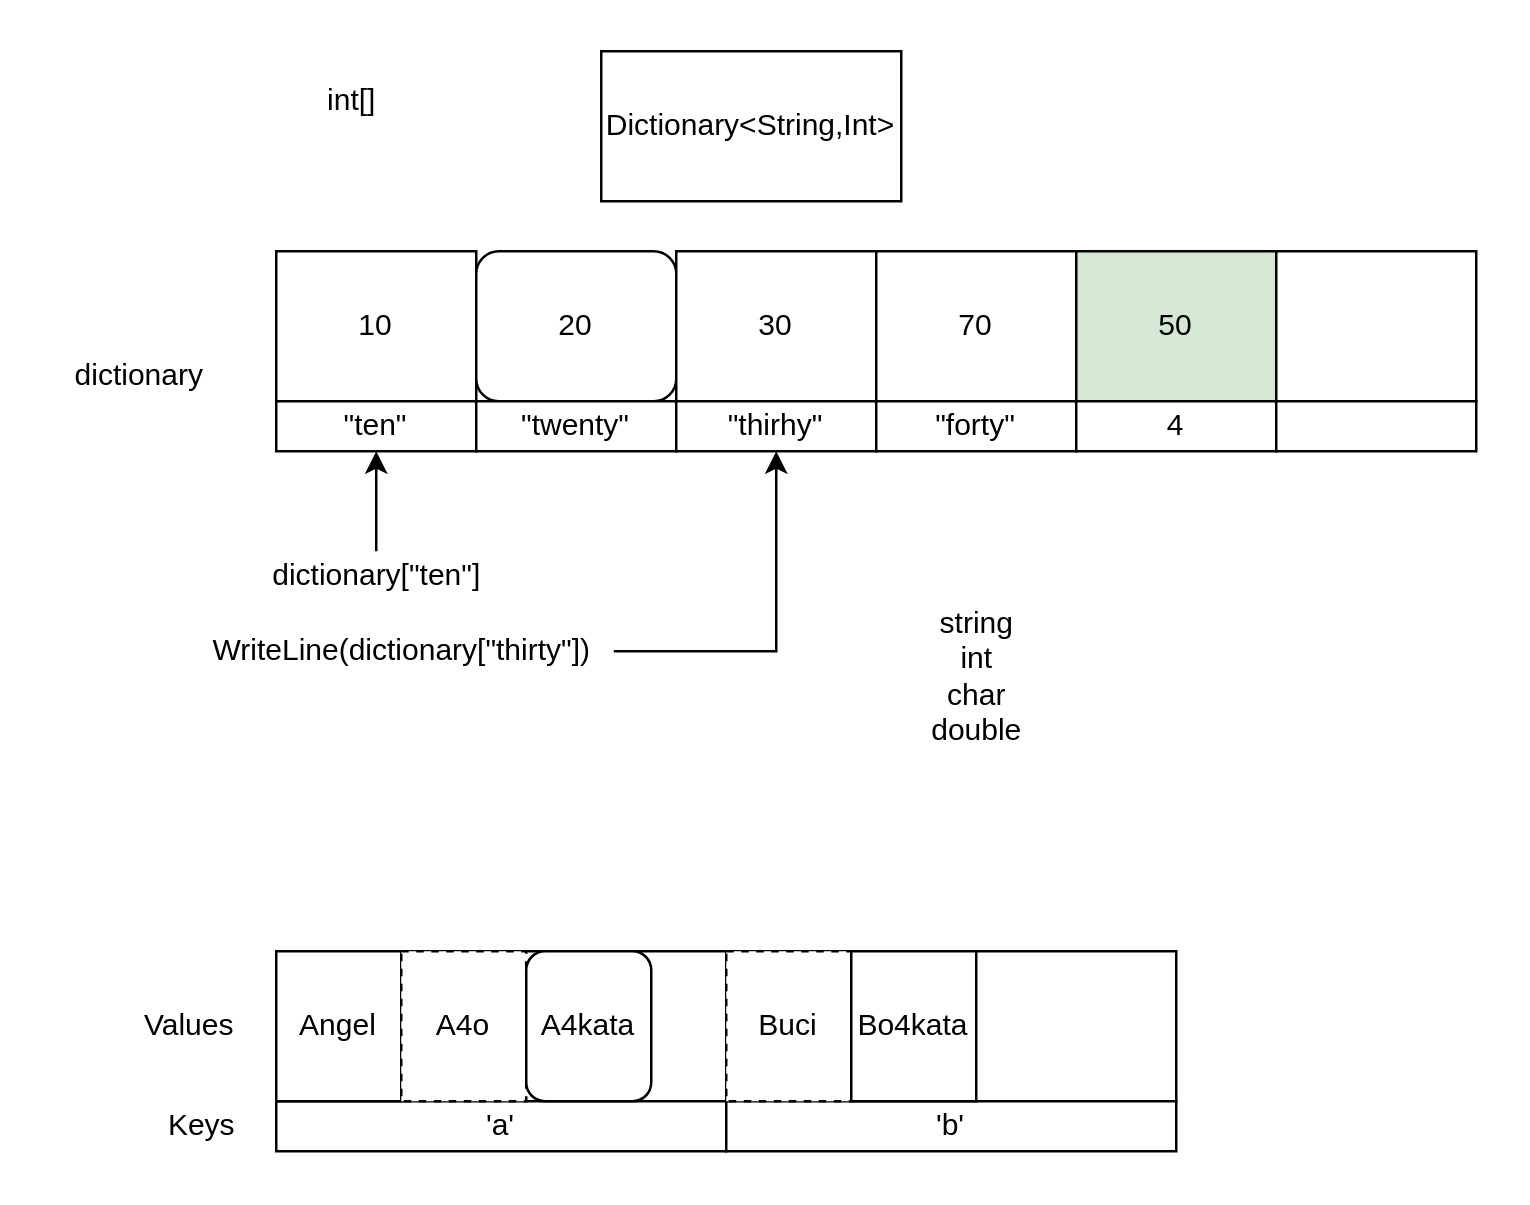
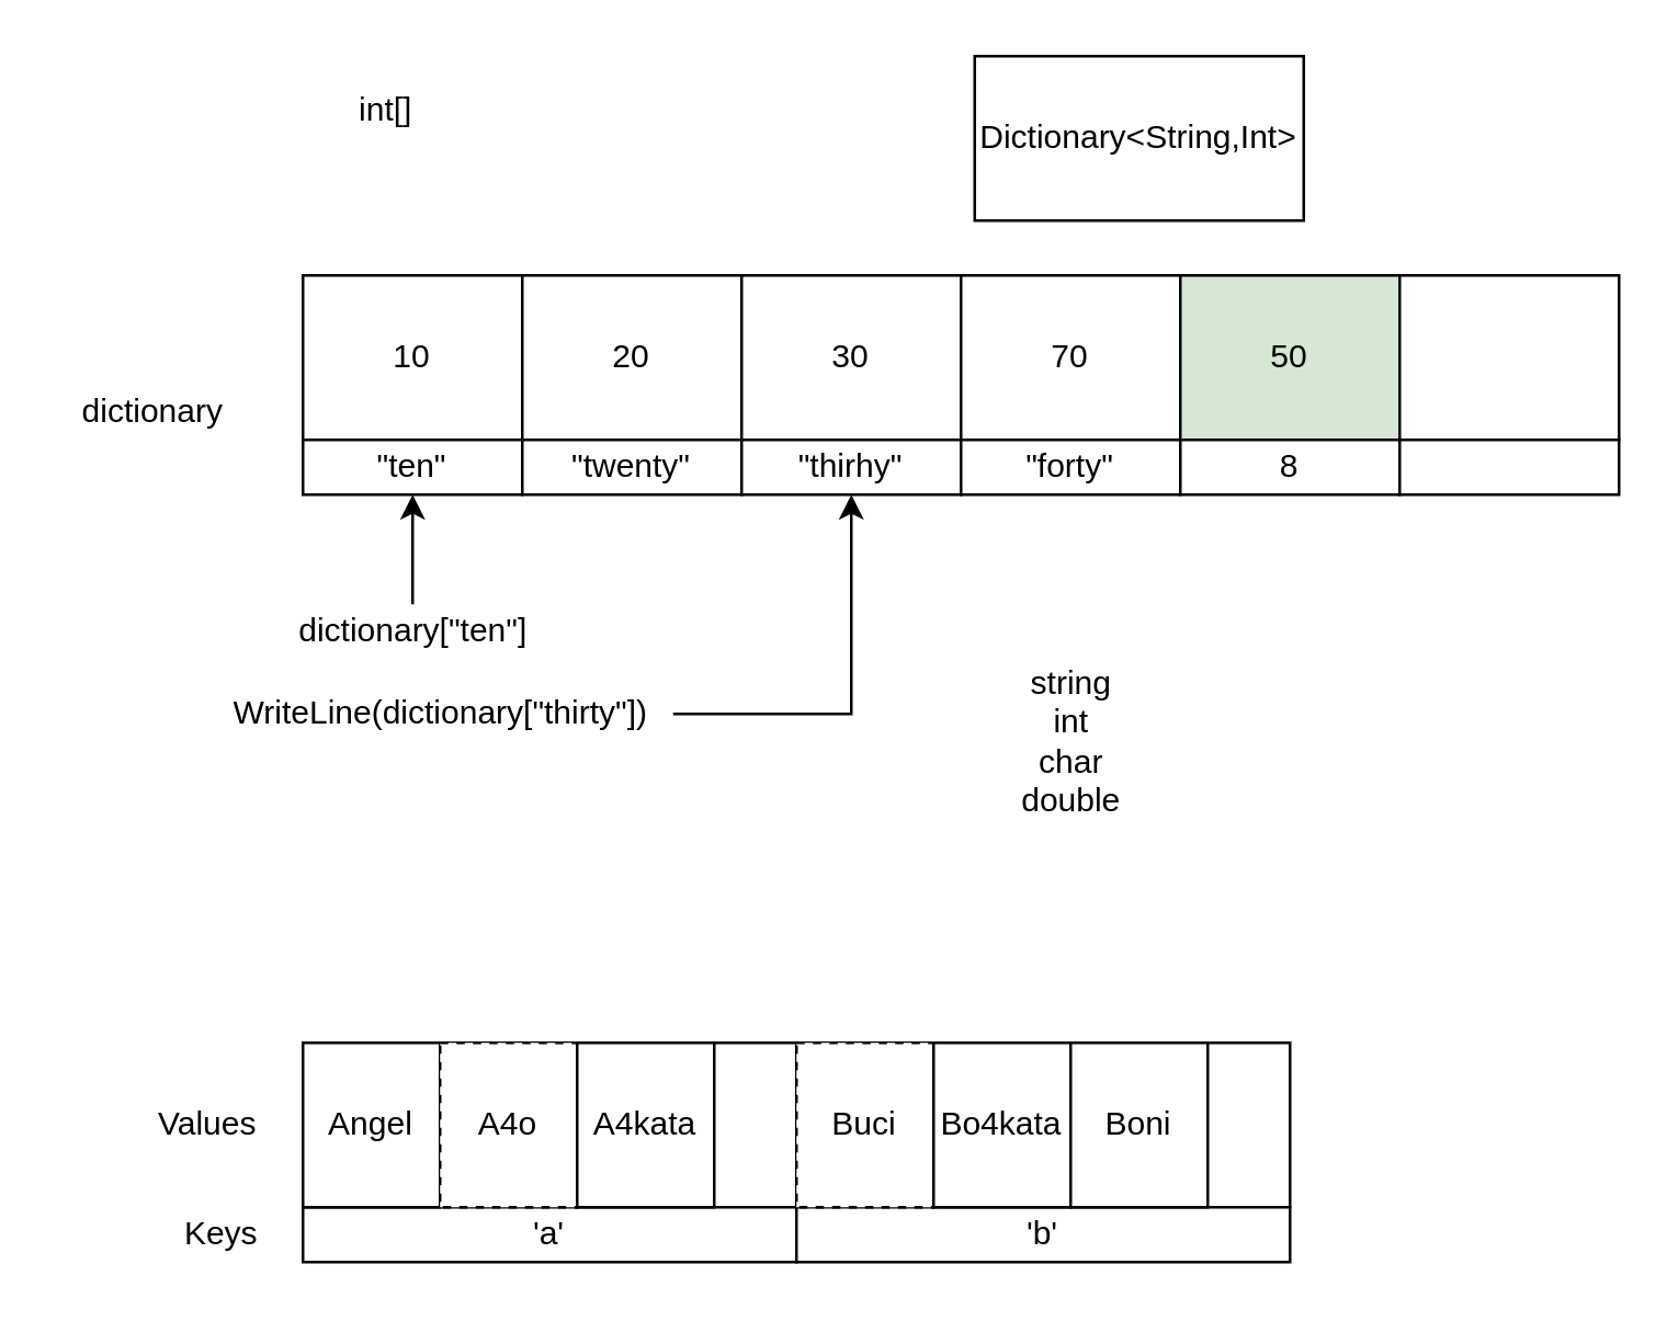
  <mxCell id="0" />
  <mxCell id="1" parent="0" />
  <mxCell id="2" value="10" style="rounded=0;whiteSpace=wrap;html=1;" vertex="1" parent="1"><mxGeometry x="110" y="100" width="80" height="60" as="geometry" /></mxCell>
- <mxCell id="3" value="20" style="whiteSpace=wrap;html=1;rounded=1;" vertex="1" parent="1"><mxGeometry x="190" y="100" width="80" height="60" as="geometry" /></mxCell>
+ <mxCell id="3" value="20" style="rounded=0;whiteSpace=wrap;html=1;" vertex="1" parent="1"><mxGeometry x="190" y="100" width="80" height="60" as="geometry" /></mxCell>
  <mxCell id="4" value="30" style="rounded=0;whiteSpace=wrap;html=1;" vertex="1" parent="1"><mxGeometry x="270" y="100" width="80" height="60" as="geometry" /></mxCell>
  <mxCell id="5" value="70" style="rounded=0;whiteSpace=wrap;html=1;" vertex="1" parent="1"><mxGeometry x="350" y="100" width="80" height="60" as="geometry" /></mxCell>
  <mxCell id="6" value="50" style="rounded=0;whiteSpace=wrap;html=1;fillColor=#d5e8d4;" vertex="1" parent="1"><mxGeometry x="430" y="100" width="80" height="60" as="geometry" /></mxCell>
  <mxCell id="7" value="" style="rounded=0;whiteSpace=wrap;html=1;" vertex="1" parent="1"><mxGeometry x="510" y="100" width="80" height="60" as="geometry" /></mxCell>
  <mxCell id="8" value="&quot;ten&quot;" style="rounded=0;whiteSpace=wrap;html=1;" vertex="1" parent="1"><mxGeometry x="110" y="160" width="80" height="20" as="geometry" /></mxCell>
  <mxCell id="9" value="&quot;twenty&quot;" style="rounded=0;whiteSpace=wrap;html=1;" vertex="1" parent="1"><mxGeometry x="190" y="160" width="80" height="20" as="geometry" /></mxCell>
  <mxCell id="10" value="&quot;thirhy&quot;" style="rounded=0;whiteSpace=wrap;html=1;" vertex="1" parent="1"><mxGeometry x="270" y="160" width="80" height="20" as="geometry" /></mxCell>
  <mxCell id="11" value="&quot;forty&quot;" style="rounded=0;whiteSpace=wrap;html=1;" vertex="1" parent="1"><mxGeometry x="350" y="160" width="80" height="20" as="geometry" /></mxCell>
- <mxCell id="12" value="4" style="rounded=0;whiteSpace=wrap;html=1;" vertex="1" parent="1"><mxGeometry x="430" y="160" width="80" height="20" as="geometry" /></mxCell>
+ <mxCell id="12" value="8" style="rounded=0;whiteSpace=wrap;html=1;" vertex="1" parent="1"><mxGeometry x="430" y="160" width="80" height="20" as="geometry" /></mxCell>
  <mxCell id="13" value="" style="rounded=0;whiteSpace=wrap;html=1;" vertex="1" parent="1"><mxGeometry x="510" y="160" width="80" height="20" as="geometry" /></mxCell>
  <mxCell id="14" value="int[]" style="text;html=1;align=center;verticalAlign=middle;resizable=0;points=[];autosize=1;strokeColor=none;" vertex="1" parent="1"><mxGeometry x="125" y="30" width="30" height="20" as="geometry" /></mxCell>
- <mxCell id="15" value="Dictionary&amp;lt;String,Int&amp;gt;" style="rounded=0;whiteSpace=wrap;html=1;" vertex="1" parent="1"><mxGeometry x="240" y="20" width="120" height="60" as="geometry" /></mxCell>
+ <mxCell id="15" value="Dictionary&amp;lt;String,Int&amp;gt;" style="rounded=0;whiteSpace=wrap;html=1;" vertex="1" parent="1"><mxGeometry x="355" y="20" width="120" height="60" as="geometry" /></mxCell>
  <mxCell id="16" style="edgeStyle=orthogonalEdgeStyle;rounded=0;orthogonalLoop=1;jettySize=auto;html=1;entryX=0.5;entryY=1;entryDx=0;entryDy=0;" edge="1" parent="1" source="17" target="10"><mxGeometry relative="1" as="geometry" /></mxCell>
  <mxCell id="17" value="WriteLine(dictionary[&quot;thirty&quot;])" style="text;html=1;align=center;verticalAlign=middle;resizable=0;points=[];autosize=1;strokeColor=none;" vertex="1" parent="1"><mxGeometry x="75" y="250" width="170" height="20" as="geometry" /></mxCell>
  <mxCell id="18" style="edgeStyle=orthogonalEdgeStyle;rounded=0;orthogonalLoop=1;jettySize=auto;html=1;" edge="1" parent="1" source="19" target="8"><mxGeometry relative="1" as="geometry" /></mxCell>
  <mxCell id="19" value="dictionary[&quot;ten&quot;]" style="text;html=1;align=center;verticalAlign=middle;resizable=0;points=[];autosize=1;strokeColor=none;" vertex="1" parent="1"><mxGeometry x="100" y="220" width="100" height="20" as="geometry" /></mxCell>
  <mxCell id="20" value="dictionary" style="text;html=1;align=center;verticalAlign=middle;resizable=0;points=[];autosize=1;strokeColor=none;" vertex="1" parent="1"><mxGeometry x="20" y="140" width="70" height="20" as="geometry" /></mxCell>
  <mxCell id="21" value="1" style="rounded=0;whiteSpace=wrap;html=1;" vertex="1" parent="1"><mxGeometry x="110" y="380" width="180" height="60" as="geometry" /></mxCell>
  <mxCell id="22" value="'a'" style="rounded=0;whiteSpace=wrap;html=1;" vertex="1" parent="1"><mxGeometry x="110" y="440" width="180" height="20" as="geometry" /></mxCell>
  <mxCell id="23" value="Keys" style="text;html=1;align=center;verticalAlign=middle;resizable=0;points=[];autosize=1;strokeColor=none;" vertex="1" parent="1"><mxGeometry x="60" y="440" width="40" height="20" as="geometry" /></mxCell>
  <mxCell id="24" value="Values" style="text;html=1;align=center;verticalAlign=middle;resizable=0;points=[];autosize=1;strokeColor=none;" vertex="1" parent="1"><mxGeometry x="50" y="400" width="50" height="20" as="geometry" /></mxCell>
  <mxCell id="25" value="Angel" style="rounded=0;whiteSpace=wrap;html=1;" vertex="1" parent="1"><mxGeometry x="110" y="380" width="50" height="60" as="geometry" /></mxCell>
  <mxCell id="26" value="A4o" style="rounded=0;whiteSpace=wrap;html=1;dashed=1;" vertex="1" parent="1"><mxGeometry x="160" y="380" width="50" height="60" as="geometry" /></mxCell>
- <mxCell id="27" value="A4kata" style="whiteSpace=wrap;html=1;rounded=1;" vertex="1" parent="1"><mxGeometry x="210" y="380" width="50" height="60" as="geometry" /></mxCell>
+ <mxCell id="27" value="A4kata" style="rounded=0;whiteSpace=wrap;html=1;" vertex="1" parent="1"><mxGeometry x="210" y="380" width="50" height="60" as="geometry" /></mxCell>
  <mxCell id="28" value="1" style="rounded=0;whiteSpace=wrap;html=1;" vertex="1" parent="1"><mxGeometry x="290" y="380" width="180" height="60" as="geometry" /></mxCell>
  <mxCell id="29" value="'b'" style="rounded=0;whiteSpace=wrap;html=1;" vertex="1" parent="1"><mxGeometry x="290" y="440" width="180" height="20" as="geometry" /></mxCell>
  <mxCell id="30" value="Buci" style="rounded=0;whiteSpace=wrap;html=1;dashed=1;" vertex="1" parent="1"><mxGeometry x="290" y="380" width="50" height="60" as="geometry" /></mxCell>
  <mxCell id="31" value="Bo4kata" style="rounded=0;whiteSpace=wrap;html=1;" vertex="1" parent="1"><mxGeometry x="340" y="380" width="50" height="60" as="geometry" /></mxCell>
+ <mxCell id="32" value="Boni" style="rounded=0;whiteSpace=wrap;html=1;" vertex="1" parent="1"><mxGeometry x="390" y="380" width="50" height="60" as="geometry" /></mxCell>
  <mxCell id="33" value="string&lt;br&gt;int&lt;br&gt;char&lt;br&gt;double" style="text;html=1;align=center;verticalAlign=middle;resizable=0;points=[];autosize=1;strokeColor=none;" vertex="1" parent="1"><mxGeometry x="365" y="240" width="50" height="60" as="geometry" /></mxCell>
